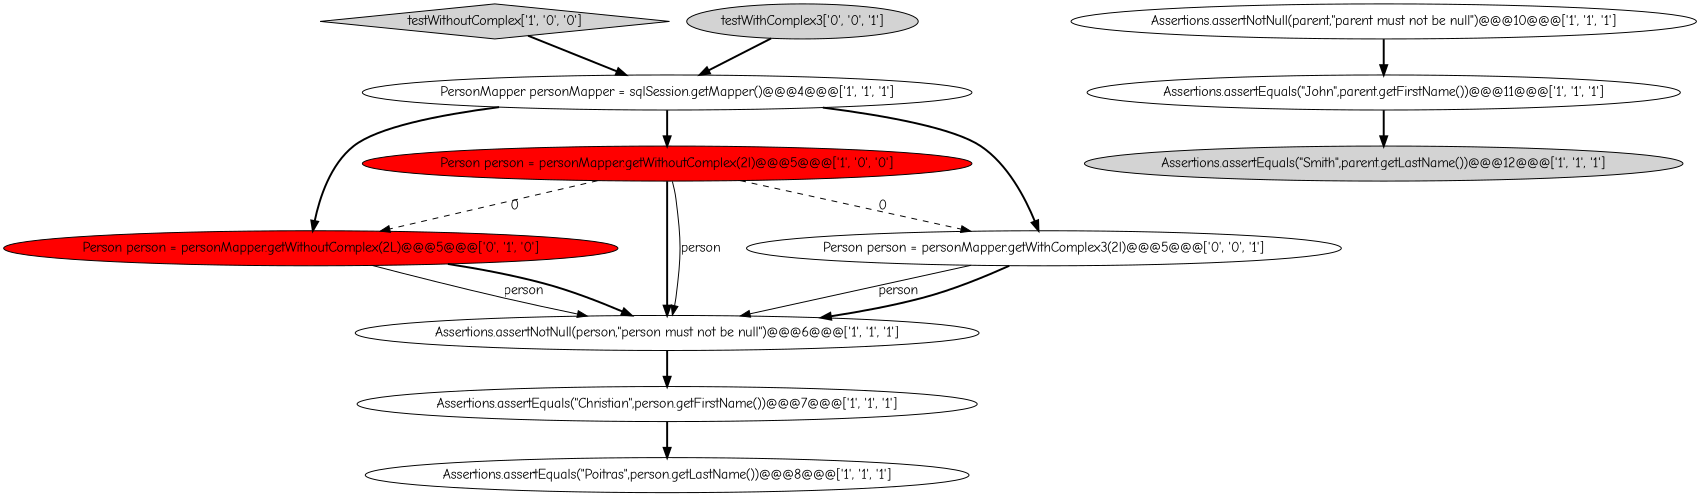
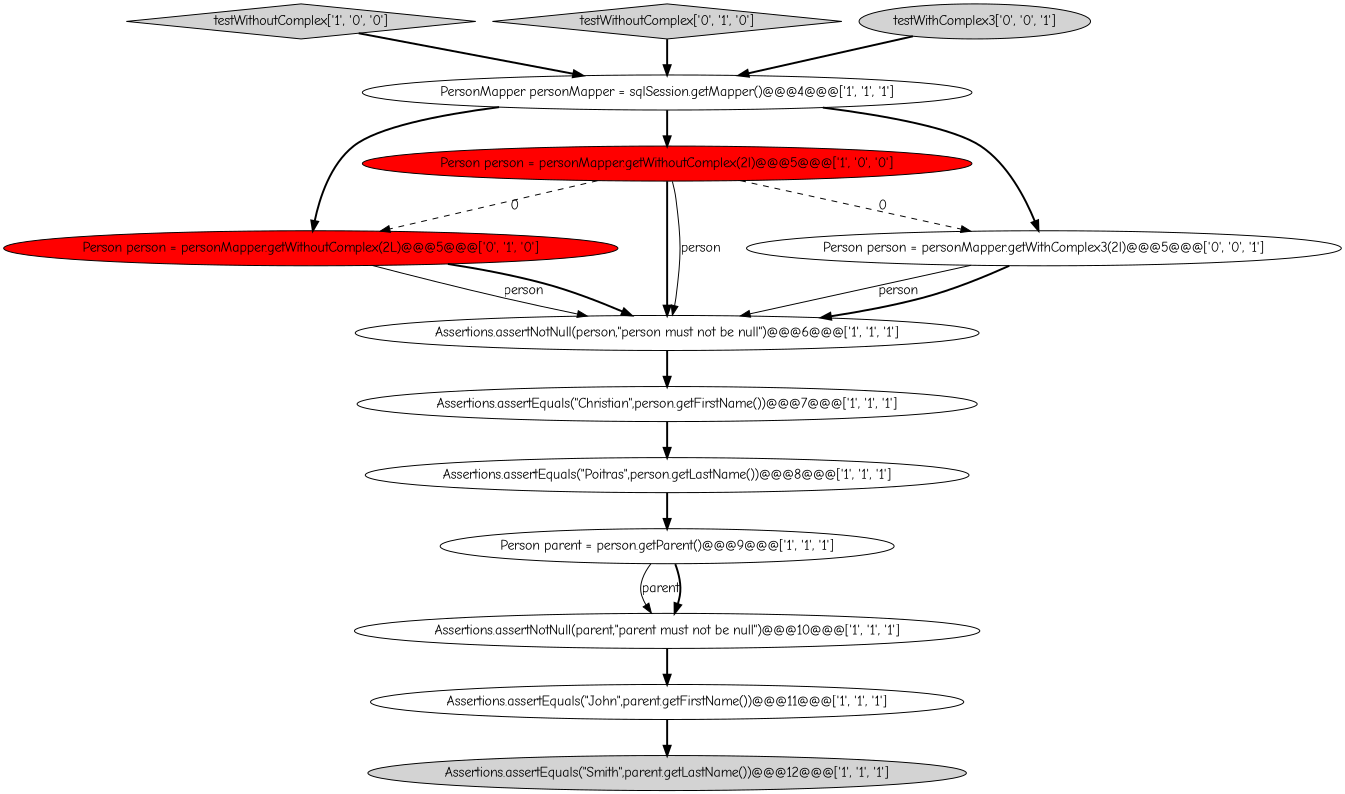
  digraph {
    fontname="Comic Neue"
    node [fillcolor=white fontname="Comic Neue" shape=ellipse style=filled]
    edge [fontname="Comic Neue" style=bold]
    n1 [label="Assertions.assertNotNull(person,\"person must not be null\")@@@6@@@['1', '1', '1']"]
    n2 [label="Assertions.assertEquals(\"Christian\",person.getFirstName())@@@7@@@['1', '1', '1']"]
    n3 [label="Assertions.assertEquals(\"Poitras\",person.getLastName())@@@8@@@['1', '1', '1']"]
    n4 [label="Assertions.assertEquals(\"John\",parent.getFirstName())@@@11@@@['1', '1', '1']"]
    n5 [fillcolor=lightgray label="Assertions.assertEquals(\"Smith\",parent.getLastName())@@@12@@@['1', '1', '1']"]
+   n6 [label="Person parent = person.getParent()@@@9@@@['1', '1', '1']"]
    n7 [label="Assertions.assertNotNull(parent,\"parent must not be null\")@@@10@@@['1', '1', '1']"]
    n8 [fillcolor=lightgray label="testWithoutComplex['1', '0', '0']" shape=diamond]
    n9 [label="PersonMapper personMapper = sqlSession.getMapper()@@@4@@@['1', '1', '1']"]
    n10 [fillcolor=red label="Person person = personMapper.getWithoutComplex(2L)@@@5@@@['0', '1', '0']"]
    n11 [fillcolor=red label="Person person = personMapper.getWithoutComplex(2l)@@@5@@@['1', '0', '0']"]
    n12 [label="Person person = personMapper.getWithComplex3(2l)@@@5@@@['0', '0', '1']"]
+   n13 [fillcolor=lightgray label="testWithoutComplex['0', '1', '0']" shape=diamond]
    n14 [fillcolor=lightgray label="testWithComplex3['0', '0', '1']"]
    n1 -> n2
    n2 -> n3
+   n3 -> n6
    n4 -> n5
+   n6 -> n7 [label=parent style=solid]
+   n6 -> n7
    n7 -> n4
    n8 -> n9
    n9 -> n10
    n9 -> n11
    n9 -> n12
    n10 -> n1 [label=person style=solid]
    n10 -> n1
    n11 -> n1
    n11 -> n1 [label=person style=solid]
    n11 -> n10 [label=0 style=dashed]
    n11 -> n12 [label=0 style=dashed]
    n12 -> n1 [label=person style=solid]
    n12 -> n1
+   n13 -> n9
    n14 -> n9
  }
